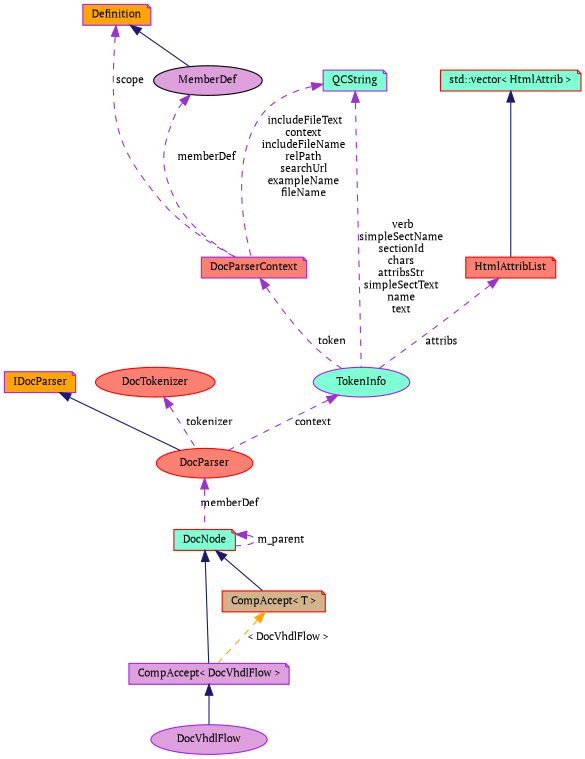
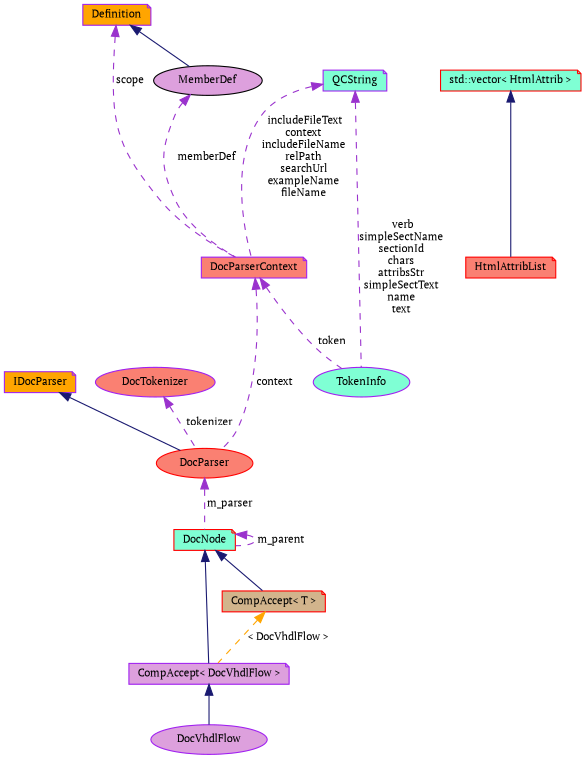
  digraph {
    fontname="PT Serif"
    node [color=purple fillcolor=aquamarine fontname="PT Serif" fontsize=10 shape=note style=filled]
    edge [color=darkorchid3 dir=back fontname="PT Serif" fontsize=10 labelfontname=Helvetica labelfontsize=10 style=dashed]
    n1 [fillcolor=plum fontcolor=black height=0.2 label=DocVhdlFlow shape=ellipse width=0.4]
    n2 [fillcolor=plum height=0.2 label="CompAccept\< DocVhdlFlow \>" width=0.4]
    n3 [color=red height=0.2 label=DocNode width=0.4]
    n4 [color=red fillcolor=tan height=0.2 label="CompAccept\< T \>" width=0.4]
    n5 [color=red fillcolor=salmon height=0.2 label=DocParser shape=ellipse width=0.4]
    n6 [fillcolor=orange height=0.2 label=IDocParser width=0.4]
-   n7 [color=red fillcolor=salmon height=0.2 label=DocTokenizer shape=ellipse width=0.4]
+   n7 [fillcolor=salmon height=0.2 label=DocTokenizer shape=ellipse width=0.4]
    n8 [fillcolor=salmon height=0.2 label=DocParserContext width=0.4]
    n9 [height=0.2 label=TokenInfo shape=ellipse width=0.4]
    n10 [height=0.2 label=QCString width=0.4]
    n11 [color=red fillcolor=salmon height=0.2 label=HtmlAttribList width=0.4]
    n12 [color=red height=0.2 label="std::vector\< HtmlAttrib \>" width=0.4]
    n13 [fillcolor=orange height=0.2 label=Definition width=0.4]
    n14 [color=black fillcolor=plum height=0.2 label=MemberDef shape=ellipse width=0.4]
    n2 -> n1 [color=midnightblue style=solid]
    n3 -> n2 [color=midnightblue style=solid]
    n3 -> n3 [label=" m_parent"]
    n3 -> n4 [color=midnightblue style=solid]
    n4 -> n2 [color=orange label=" \< DocVhdlFlow \>"]
-   n5 -> n3 [label=" memberDef"]
+   n5 -> n3 [label=" m_parser"]
    n6 -> n5 [color=midnightblue style=solid]
    n7 -> n5 [label=" tokenizer"]
-   n9 -> n5 [label=" context"]
+   n8 -> n5 [label=" context"]
    n8 -> n9 [label=" token"]
    n10 -> n8 [label=" includeFileText\ncontext\nincludeFileName\nrelPath\nsearchUrl\nexampleName\nfileName"]
    n10 -> n9 [label=" verb\nsimpleSectName\nsectionId\nchars\nattribsStr\nsimpleSectText\nname\ntext"]
-   n11 -> n9 [label=" attribs"]
    n12 -> n11 [color=midnightblue style=solid]
    n13 -> n8 [label=" scope"]
    n13 -> n14 [color=midnightblue style=solid]
    n14 -> n8 [label=" memberDef"]
  }
